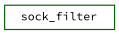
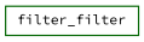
  digraph {
    rankdir=TB
    fontname="Source Code Pro"
-   n1 [color=darkgreen fillcolor=white fontname="Source Code Pro" fontsize=10 height=0.2 label=sock_filter shape=record style=filled width=0.4]
+   n1 [color=darkgreen fillcolor=white fontname="Source Code Pro" fontsize=10 height=0.2 label=filter_filter shape=record style=filled width=0.4]
  }
